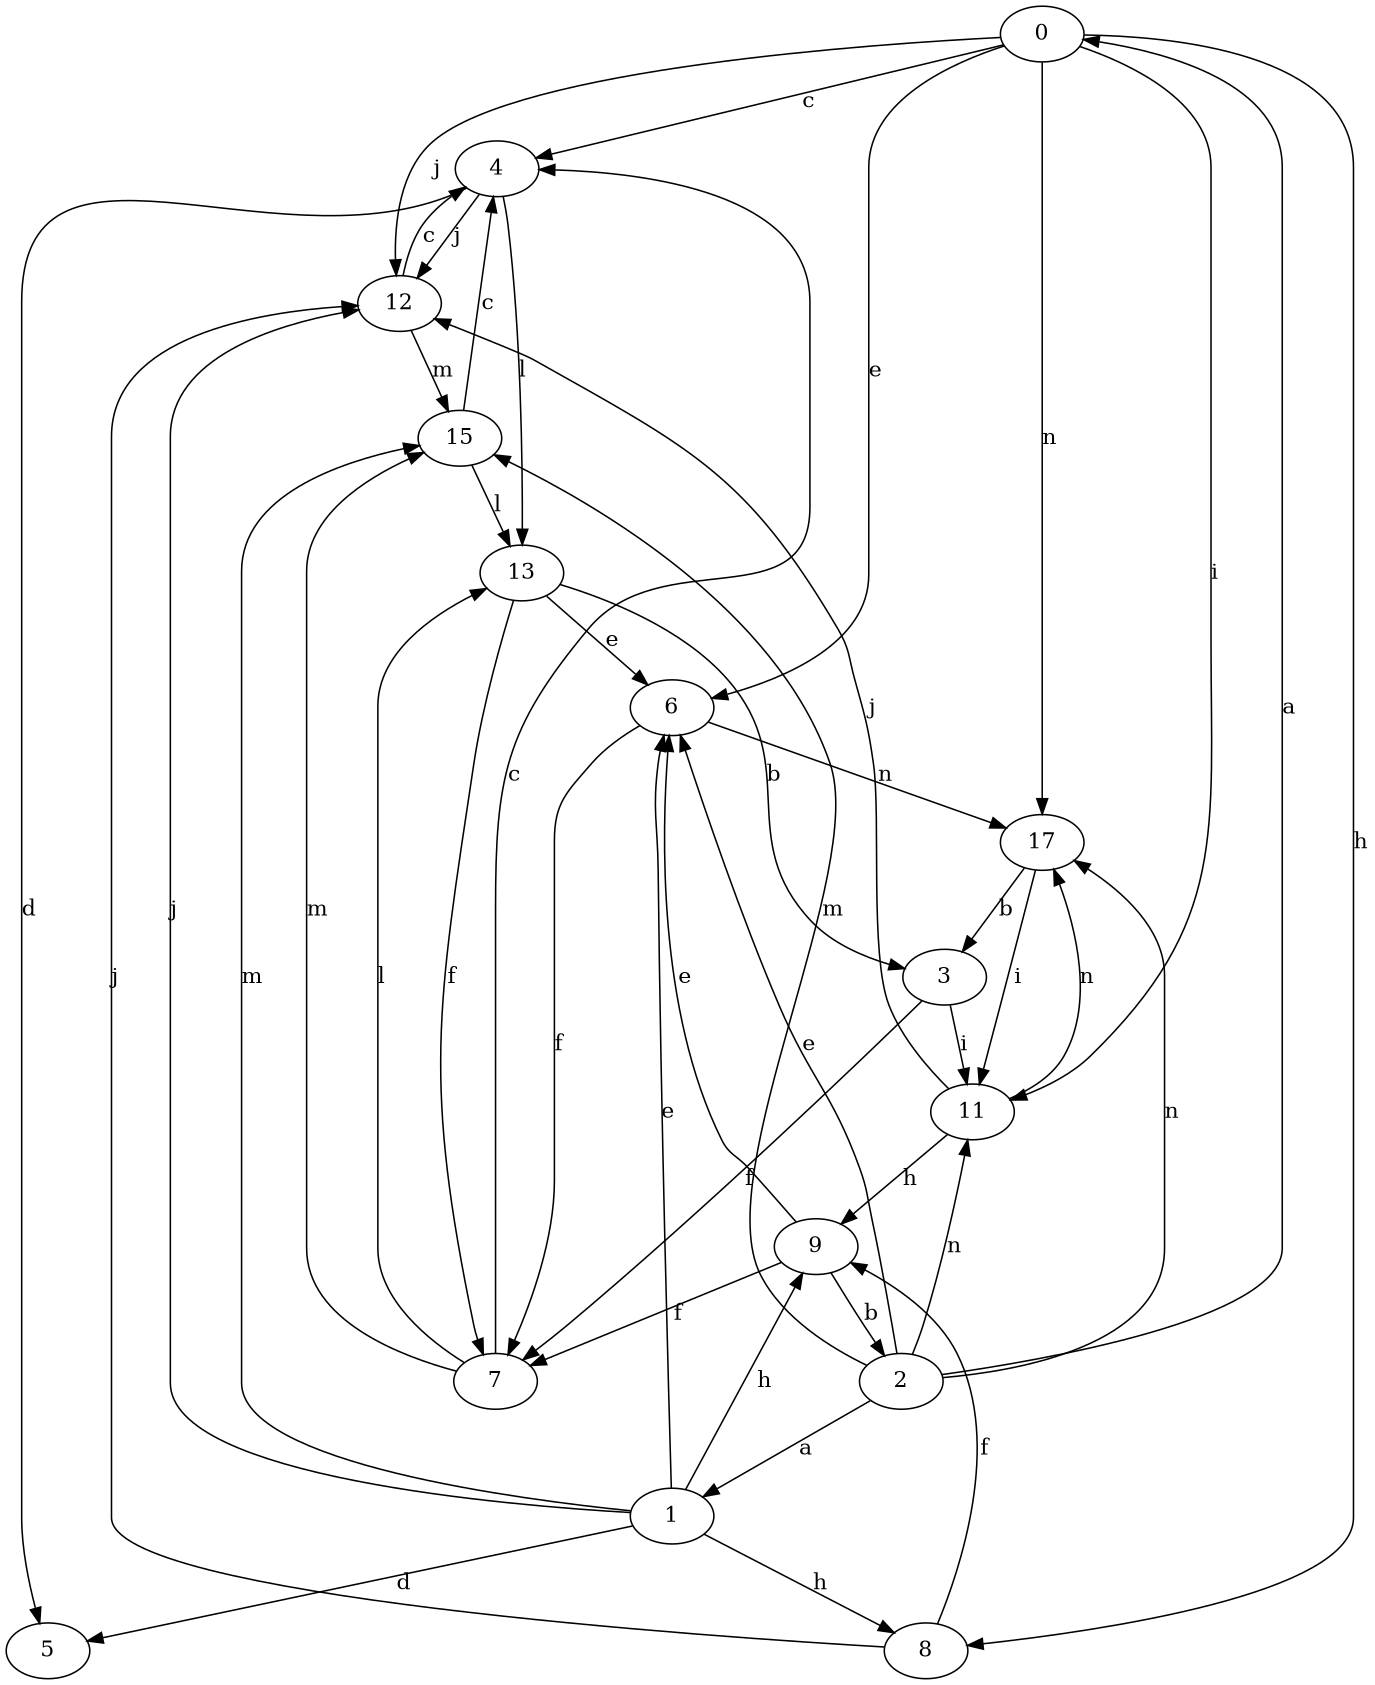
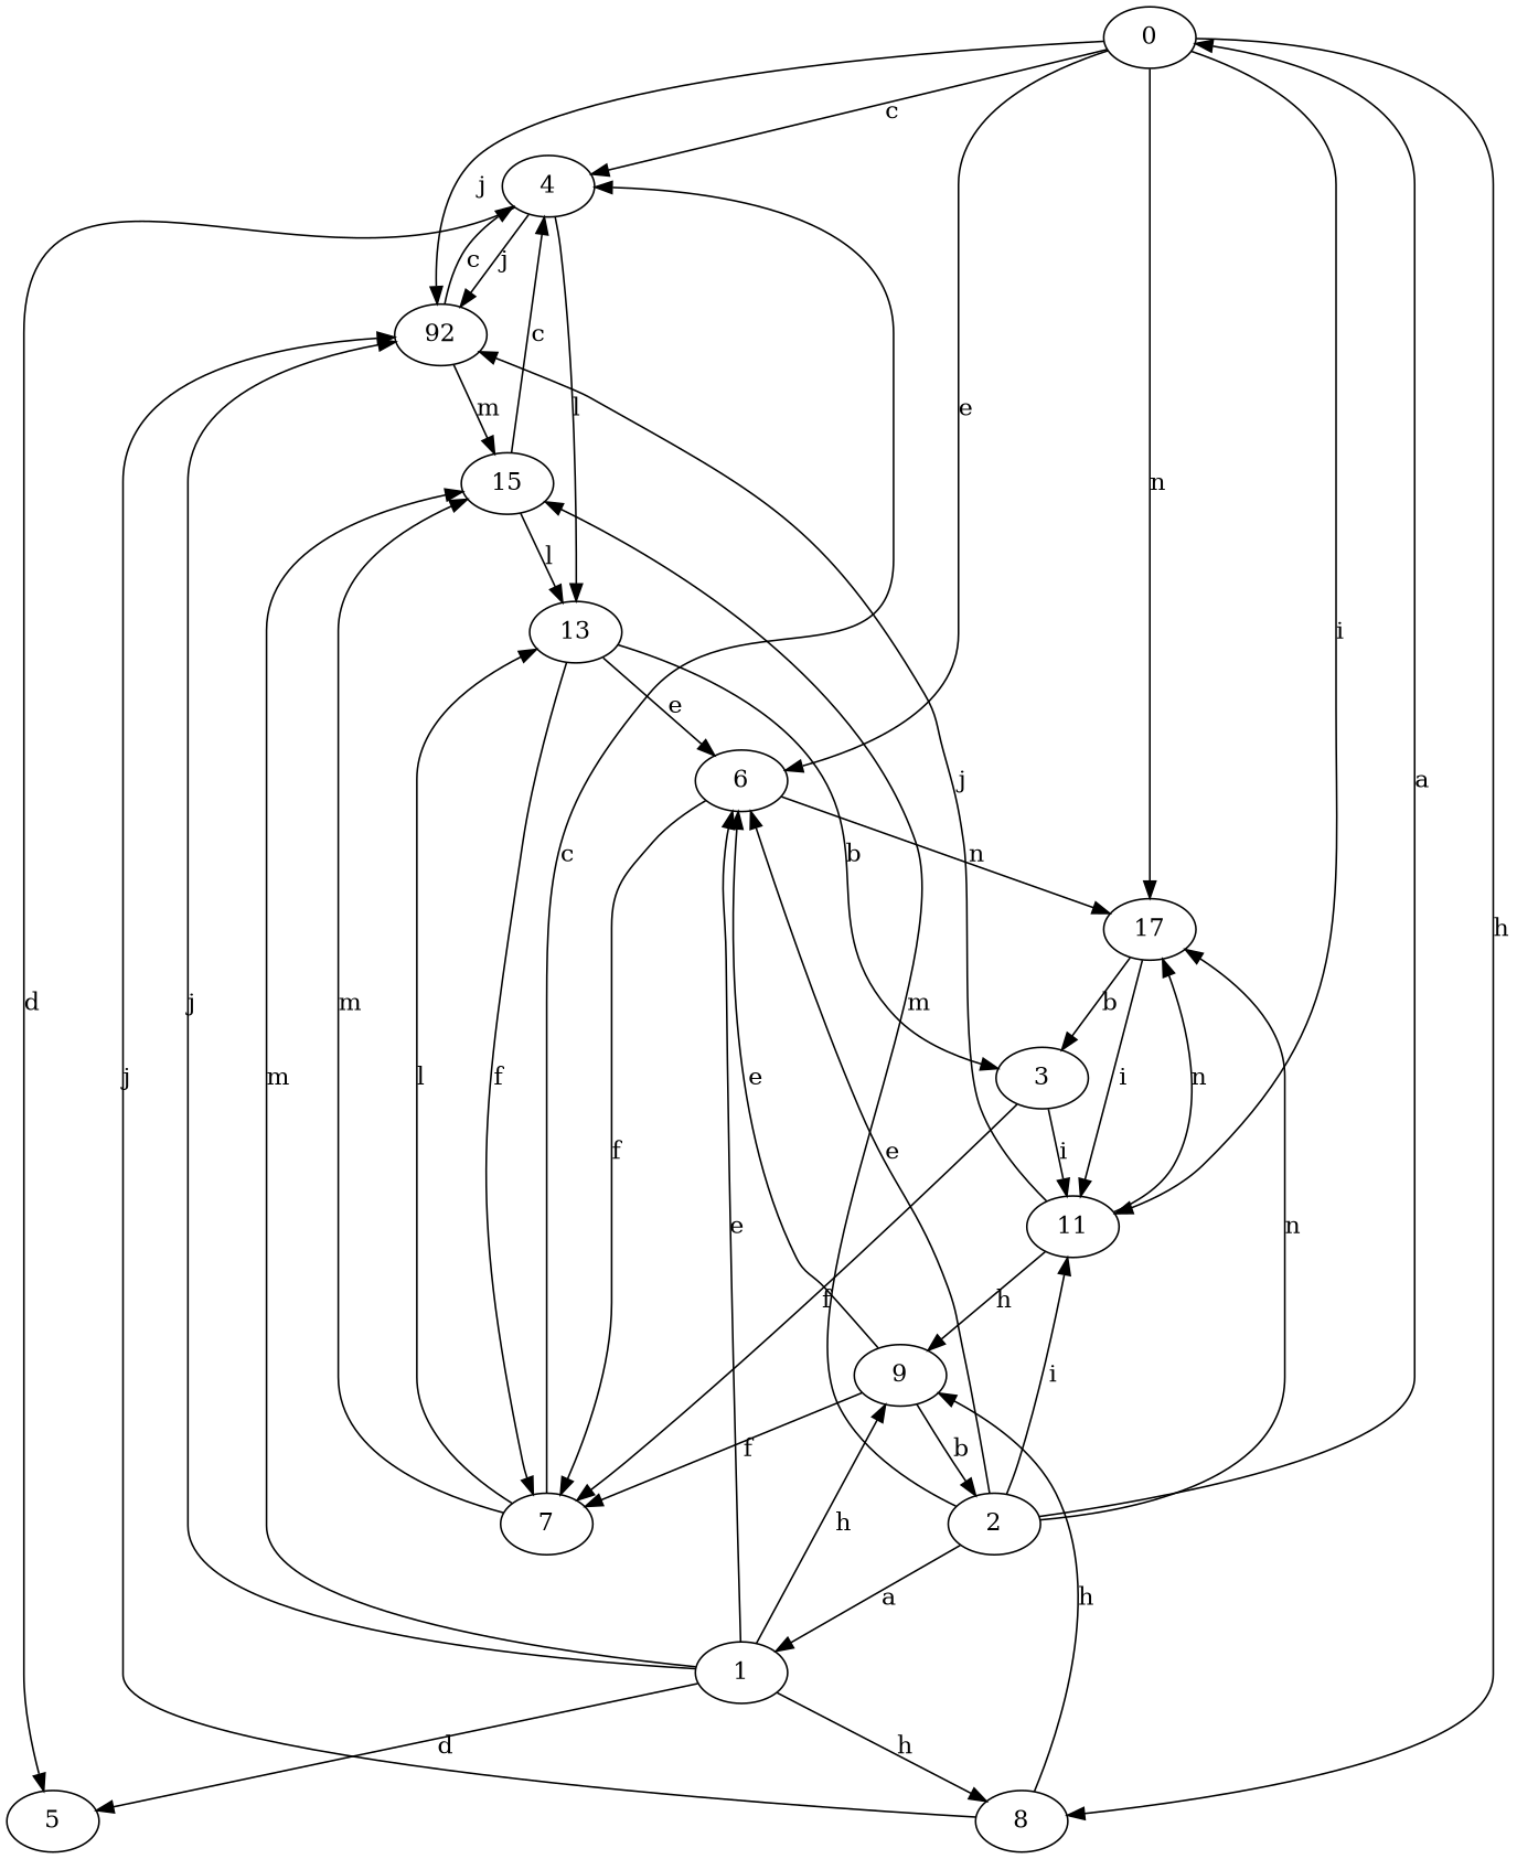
  strict digraph {
    0
    4
    6
    8
    11
-   12
+   12 [label=92]
    17
    5
    13
    7
    9
    15
    3
    1
    2
    0 -> 4 [label=c]
    0 -> 6 [label=e]
    0 -> 8 [label=h]
    0 -> 11 [label=i]
    0 -> 12 [label=j]
    0 -> 17 [label=n]
    4 -> 12 [label=j]
    4 -> 5 [label=d]
    4 -> 13 [label=l]
    6 -> 17 [label=n]
    6 -> 7 [label=f]
    8 -> 12 [label=j]
-   8 -> 9 [label=f]
+   8 -> 9 [label=h]
    11 -> 12 [label=j]
    11 -> 17 [label=n]
    11 -> 9 [label=h]
    12 -> 4 [label=c]
    12 -> 15 [label=m]
    17 -> 11 [label=i]
    17 -> 3 [label=b]
    13 -> 6 [label=e]
    13 -> 7 [label=f]
    13 -> 3 [label=b]
    7 -> 4 [label=c]
    7 -> 13 [label=l]
    7 -> 15 [label=m]
    9 -> 6 [label=e]
    9 -> 7 [label=f]
    9 -> 2 [label=b]
    15 -> 4 [label=c]
    15 -> 13 [label=l]
    3 -> 11 [label=i]
    3 -> 7 [label=f]
    1 -> 6 [label=e]
    1 -> 8 [label=h]
    1 -> 12 [label=j]
    1 -> 5 [label=d]
    1 -> 9 [label=h]
    1 -> 15 [label=m]
    2 -> 0 [label=a]
    2 -> 6 [label=e]
-   2 -> 11 [label=n]
+   2 -> 11 [label=i]
    2 -> 17 [label=n]
    2 -> 15 [label=m]
    2 -> 1 [label=a]
  }
